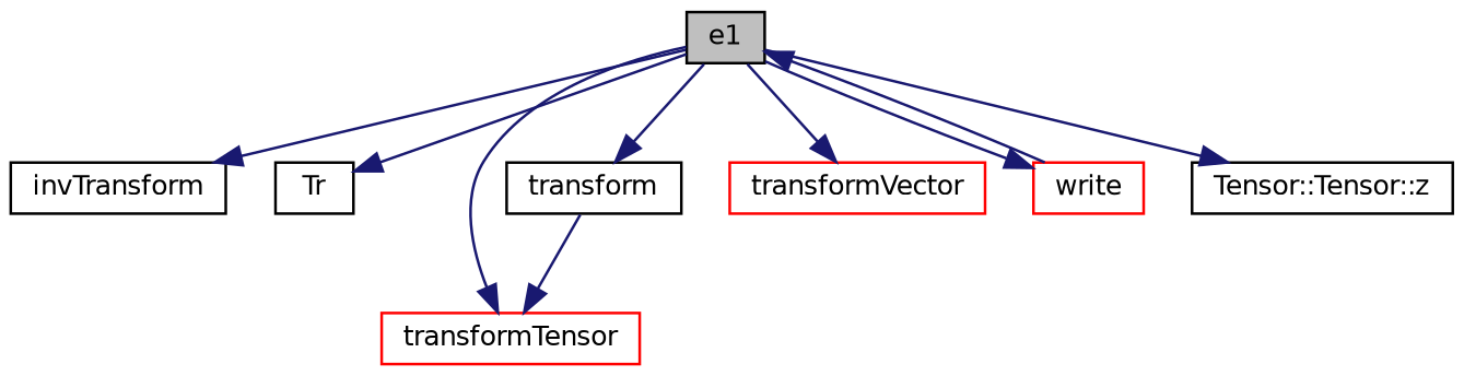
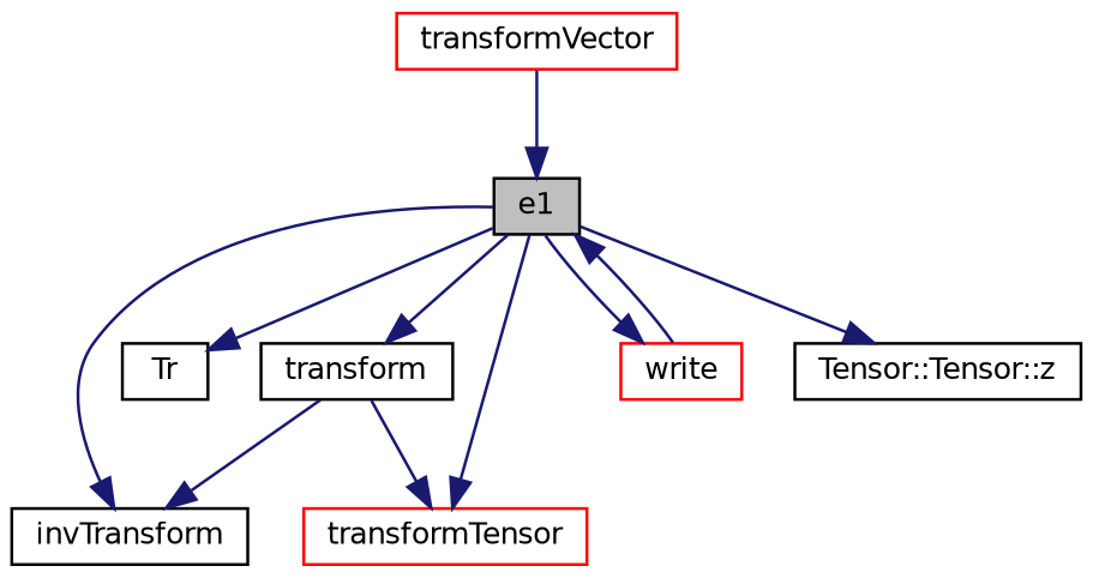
  digraph {
    rankdir=TB
    node [color=black fontname=Helvetica fontsize=10 shape=record]
    edge [color=midnightblue fontname=Helvetica fontsize=10 labelfontname=Helvetica labelfontsize=10 style=solid]
    n1 [fillcolor=grey75 fontcolor=black height=0.2 label=e1 style=filled width=0.4]
    n2 [height=0.2 label=invTransform width=0.4]
    n3 [height=0.2 label=Tr width=0.4]
    n4 [color=red height=0.2 label=transformTensor width=0.4]
    n5 [height=0.2 label=transform width=0.4]
    n6 [color=red height=0.2 label=transformVector width=0.4]
    n7 [color=red height=0.2 label=write width=0.4]
    n8 [height=0.2 label="Tensor::Tensor::z" width=0.4]
    n1 -> n2
    n1 -> n3
    n1 -> n4
    n1 -> n5
-   n1 -> n6
+   n6 -> n1
    n1 -> n7
    n1 -> n8
+   n5 -> n2
    n5 -> n4
    n7 -> n1
  }
